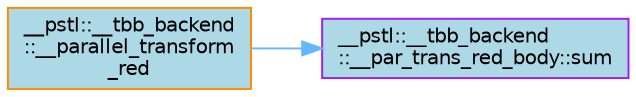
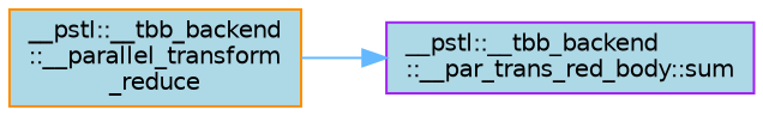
  digraph {
    rankdir=LR
    node [fillcolor=lightblue fontname=Helvetica fontsize=10 shape=box style=filled]
-   n1 [color=darkorange fontcolor=black height=0.2 label="__pstl::__tbb_backend\l::__parallel_transform\l_red" width=0.4]
+   n1 [color=darkorange fontcolor=black height=0.2 label="__pstl::__tbb_backend\l::__parallel_transform\l_reduce" width=0.4]
    n2 [color=purple height=0.2 label="__pstl::__tbb_backend\l::__par_trans_red_body::sum" width=0.4]
    n1 -> n2 [color=steelblue1 fontname=Helvetica fontsize=10 labelfontname=Helvetica labelfontsize=10 style=solid]
  }
